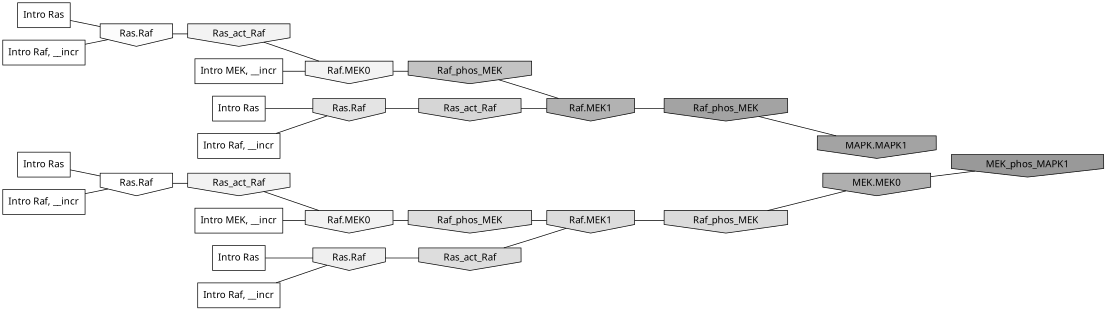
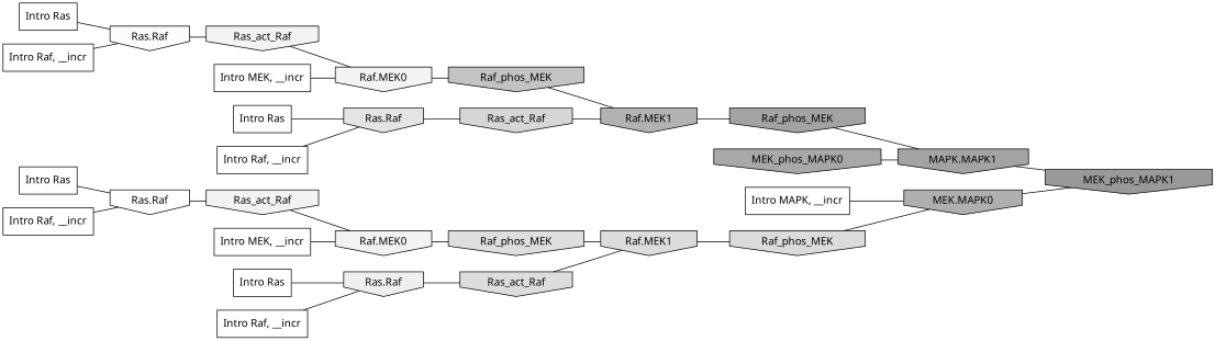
  digraph {
    rankdir=LR
    ranksep=0.30
    node [fillcolor="0.000 0.000 1.000" fontname="CMU Serif" shape=invhouse style=filled]
    edge [color="0.000 0.000 0.000" dir=none fontname="CMU Serif"]
    n1 [label="Intro Ras" shape=rectangle]
    n2 [fillcolor="0.000 0.000 0.986" label="Ras.Raf"]
    n3 [fillcolor="0.000 0.000 0.953" label=Ras_act_Raf]
    n4 [label="Intro Ras" shape=rectangle]
    n5 [fillcolor="0.000 0.000 0.935" label="Ras.Raf"]
    n6 [fillcolor="0.000 0.000 0.864" label=Ras_act_Raf]
    n7 [label="Intro Ras" shape=rectangle]
    n8 [label="Ras.Raf"]
    n9 [fillcolor="0.000 0.000 0.949" label=Ras_act_Raf]
    n10 [label="Intro Ras" shape=rectangle]
    n11 [fillcolor="0.000 0.000 0.893" label="Ras.Raf"]
    n12 [fillcolor="0.000 0.000 0.836" label=Ras_act_Raf]
    n13 [label="Intro Raf, __incr" shape=rectangle]
    n14 [label="Intro Raf, __incr" shape=rectangle]
    n15 [label="Intro Raf, __incr" shape=rectangle]
    n16 [label="Intro Raf, __incr" shape=rectangle]
    n17 [label="Intro MEK, __incr" shape=rectangle]
    n18 [fillcolor="0.000 0.000 0.949" label="Raf.MEK0"]
    n19 [fillcolor="0.000 0.000 0.871" label=Raf_phos_MEK]
    n20 [label="Intro MEK, __incr" shape=rectangle]
    n21 [fillcolor="0.000 0.000 0.953" label="Raf.MEK0"]
    n22 [fillcolor="0.000 0.000 0.764" label=Raf_phos_MEK]
-   n24 [fillcolor="0.000 0.000 0.687" label="MEK.MEK0"]
+   n23 [label="Intro MAPK, __incr" shape=rectangle]
+   n24 [fillcolor="0.000 0.000 0.687" label="MEK.MAPK0"]
    n25 [fillcolor="0.000 0.000 0.600" label=MEK_phos_MAPK1]
    n26 [fillcolor="0.000 0.000 0.696" label="Raf.MEK1"]
    n27 [fillcolor="0.000 0.000 0.862" label="Raf.MEK1"]
    n28 [fillcolor="0.000 0.000 0.857" label=Raf_phos_MEK]
    n29 [fillcolor="0.000 0.000 0.638" label=Raf_phos_MEK]
    n30 [fillcolor="0.000 0.000 0.638" label="MAPK.MAPK1"]
+   n31 [fillcolor="0.000 0.000 0.657" label=MEK_phos_MAPK0]
    n1 -> n2
    n2 -> n3
    n3 -> n21
    n4 -> n5
    n5 -> n6
    n6 -> n27
    n7 -> n8
    n8 -> n9
    n9 -> n18
    n10 -> n11
    n11 -> n12
    n12 -> n26
    n13 -> n5
    n14 -> n8
    n15 -> n11
    n16 -> n2
    n17 -> n18
    n18 -> n19
    n19 -> n27
    n20 -> n21
    n21 -> n22
    n22 -> n26
+   n23 -> n24
    n24 -> n25
    n26 -> n29
    n27 -> n28
    n28 -> n24
    n29 -> n30
+   n30 -> n25
+   n31 -> n30
  }
